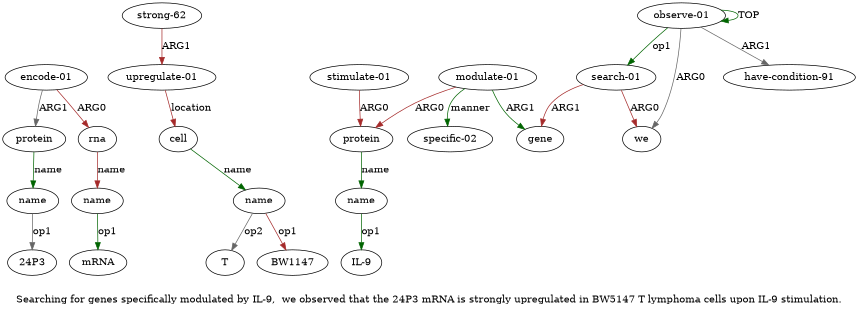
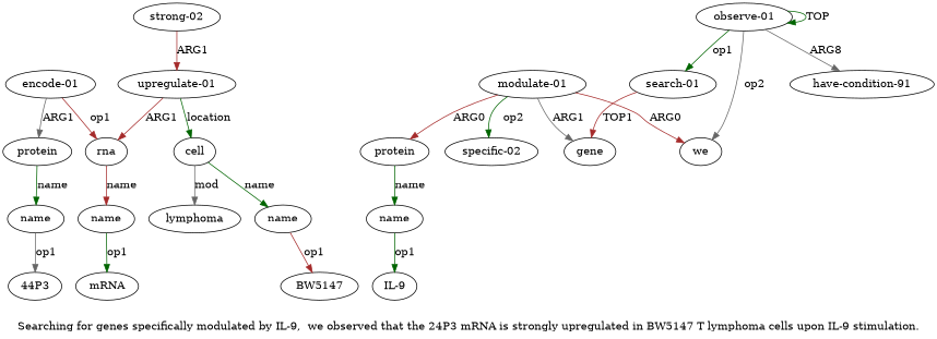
  digraph {
    label="Searching for genes specifically modulated by IL-9,  we observed that the 24P3 mRNA is strongly upregulated in BW5147 T lymphoma cells upon IL-9 stimulation."
    node [color=black gold_ind=-1 gold_label=name test_ind=-1 test_label=name]
    edge [color=brown gold_label=ARG1 test_label=ARG1]
-   n1 [gold_label=T label=T test_label=T]
-   n2 [gold_label="24P3" label="24P3" test_label="24P3"]
+   n2 [gold_label="24P3" label="44P3" test_label="24P3"]
    n3 [gold_label="IL-9" label="IL-9" test_label="IL-9"]
    n4 [gold_label=mRNA label=mRNA test_label=mRNA]
-   n5 [gold_label=BW5147 label=BW1147 test_label=BW5147]
+   n5 [gold_label=BW5147 label=BW5147 test_label=BW5147]
    n6 [gold_ind=15 label=name test_ind=15]
    n7 [gold_ind=14 gold_label=protein label=protein test_ind=14 test_label=protein]
    n8 [gold_ind=17 gold_label=gene label=gene test_ind=17 test_label=gene]
    n9 [gold_ind=16 gold_label="search-01" label="search-01" test_ind=16 test_label="search-01"]
    n10 [gold_ind=1 gold_label=we label=we test_ind=1 test_label=we]
+   n11 [gold_ind=11 gold_label=lymphoma label=lymphoma test_ind=11 test_label=lymphoma]
    n12 [gold_ind=10 label=name test_ind=10]
-   n13 [gold_ind=13 gold_label="stimulate-01" label="stimulate-01" test_ind=13 test_label="stimulate-01"]
-   n14 [gold_ind=12 gold_label="strong-02" label="strong-62" test_ind=12 test_label="strong-02"]
+   n14 [gold_ind=12 gold_label="strong-02" label="strong-02" test_ind=12 test_label="strong-02"]
    n15 [gold_ind=3 gold_label="upregulate-01" label="upregulate-01" test_ind=3 test_label="upregulate-01"]
    n16 [gold_ind=4 gold_label=rna label=rna test_ind=4 test_label=rna]
    n17 [gold_ind=9 gold_label=cell label=cell test_ind=9 test_label=cell]
    n18 [gold_ind=5 label=name test_ind=5]
    n19 [gold_ind=19 gold_label="specific-02" label="specific-02" test_ind=19 test_label="specific-02"]
    n20 [gold_ind=18 gold_label="modulate-01" label="modulate-01" test_ind=18 test_label="modulate-01"]
    n21 [gold_ind=0 gold_label="observe-01" label="observe-01" test_ind=0 test_label="observe-01"]
    n22 [gold_ind=2 gold_label="have-condition-91" label="have-condition-91" test_ind=2 test_label="have-condition-91"]
    n23 [gold_ind=7 gold_label=protein label=protein test_ind=7 test_label=protein]
    n24 [gold_ind=8 label=name test_ind=8]
    n25 [gold_ind=6 gold_label="encode-01" label="encode-01" test_ind=6 test_label="encode-01"]
    n6 -> n3 [color=darkgreen gold_label=op1 label=op1 test_label=op1]
    n7 -> n6 [color=darkgreen gold_label=name label=name test_label=name]
-   n9 -> n8 [label=ARG1]
-   n9 -> n10 [gold_label=ARG0 label=ARG0 test_label=ARG0]
-   n12 -> n1 [color=gray40 gold_label=op2 label=op2 test_label=op2]
+   n9 -> n8 [label=TOP1]
+   n20 -> n10 [gold_label=ARG0 label=ARG0 test_label=ARG0]
    n12 -> n5 [gold_label=op1 label=op1 test_label=op1]
-   n13 -> n7 [gold_label=ARG0 label=ARG0 test_label=ARG0]
    n14 -> n15 [label=ARG1]
-   n15 -> n17 [gold_label=location label=location test_label=location]
+   n15 -> n16 [label=ARG1]
+   n15 -> n17 [color=darkgreen gold_label=location label=location test_label=location]
    n16 -> n18 [gold_label=name label=name test_label=name]
+   n17 -> n11 [color=gray40 gold_label=mod label=mod test_label=mod]
    n17 -> n12 [color=darkgreen gold_label=name label=name test_label=name]
    n18 -> n4 [color=darkgreen gold_label=op1 label=op1 test_label=op1]
    n20 -> n7 [gold_label=ARG0 label=ARG0 test_label=ARG0]
-   n20 -> n8 [color=darkgreen label=ARG1]
-   n20 -> n19 [color=darkgreen gold_label=manner label=manner test_label=manner]
+   n20 -> n8 [color=gray40 label=ARG1]
+   n20 -> n19 [color=darkgreen gold_label=manner label=op2 test_label=manner]
    n21 -> n9 [color=darkgreen gold_label=time label=op1 test_label=time]
-   n21 -> n10 [color=gray40 gold_label=ARG0 label=ARG0 test_label=ARG0]
+   n21 -> n10 [color=gray40 gold_label=ARG0 label=op2 test_label=ARG0]
    n21 -> n21 [color=darkgreen gold_label=TOP label=TOP test_label=TOP]
-   n21 -> n22 [color=gray40 label=ARG1]
+   n21 -> n22 [color=gray40 label=ARG8]
    n23 -> n24 [color=darkgreen gold_label=name label=name test_label=name]
    n24 -> n2 [color=gray40 gold_label=op1 label=op1 test_label=op1]
-   n25 -> n16 [gold_label=ARG0 label=ARG0 test_label=ARG0]
+   n25 -> n16 [gold_label=ARG0 label=op1 test_label=ARG0]
    n25 -> n23 [color=gray40 label=ARG1]
  }
